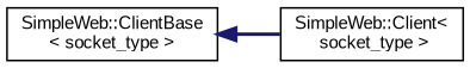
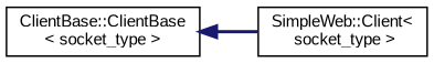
  digraph {
    rankdir=LR
    fontname="Liberation Sans"
    node [color=black fillcolor=white fontname="Liberation Sans" fontsize=10 shape=record style=filled]
-   n1 [height=0.2 label="SimpleWeb::ClientBase\l\< socket_type \>" width=0.4]
+   n1 [height=0.2 label="ClientBase::ClientBase\l\< socket_type \>" width=0.4]
    n2 [height=0.2 label="SimpleWeb::Client\<\l socket_type \>" width=0.4]
    n1 -> n2 [color=midnightblue dir=back fontname="Liberation Sans" fontsize=10 labelfontname=Helvetica labelfontsize=10 style=bold]
  }
